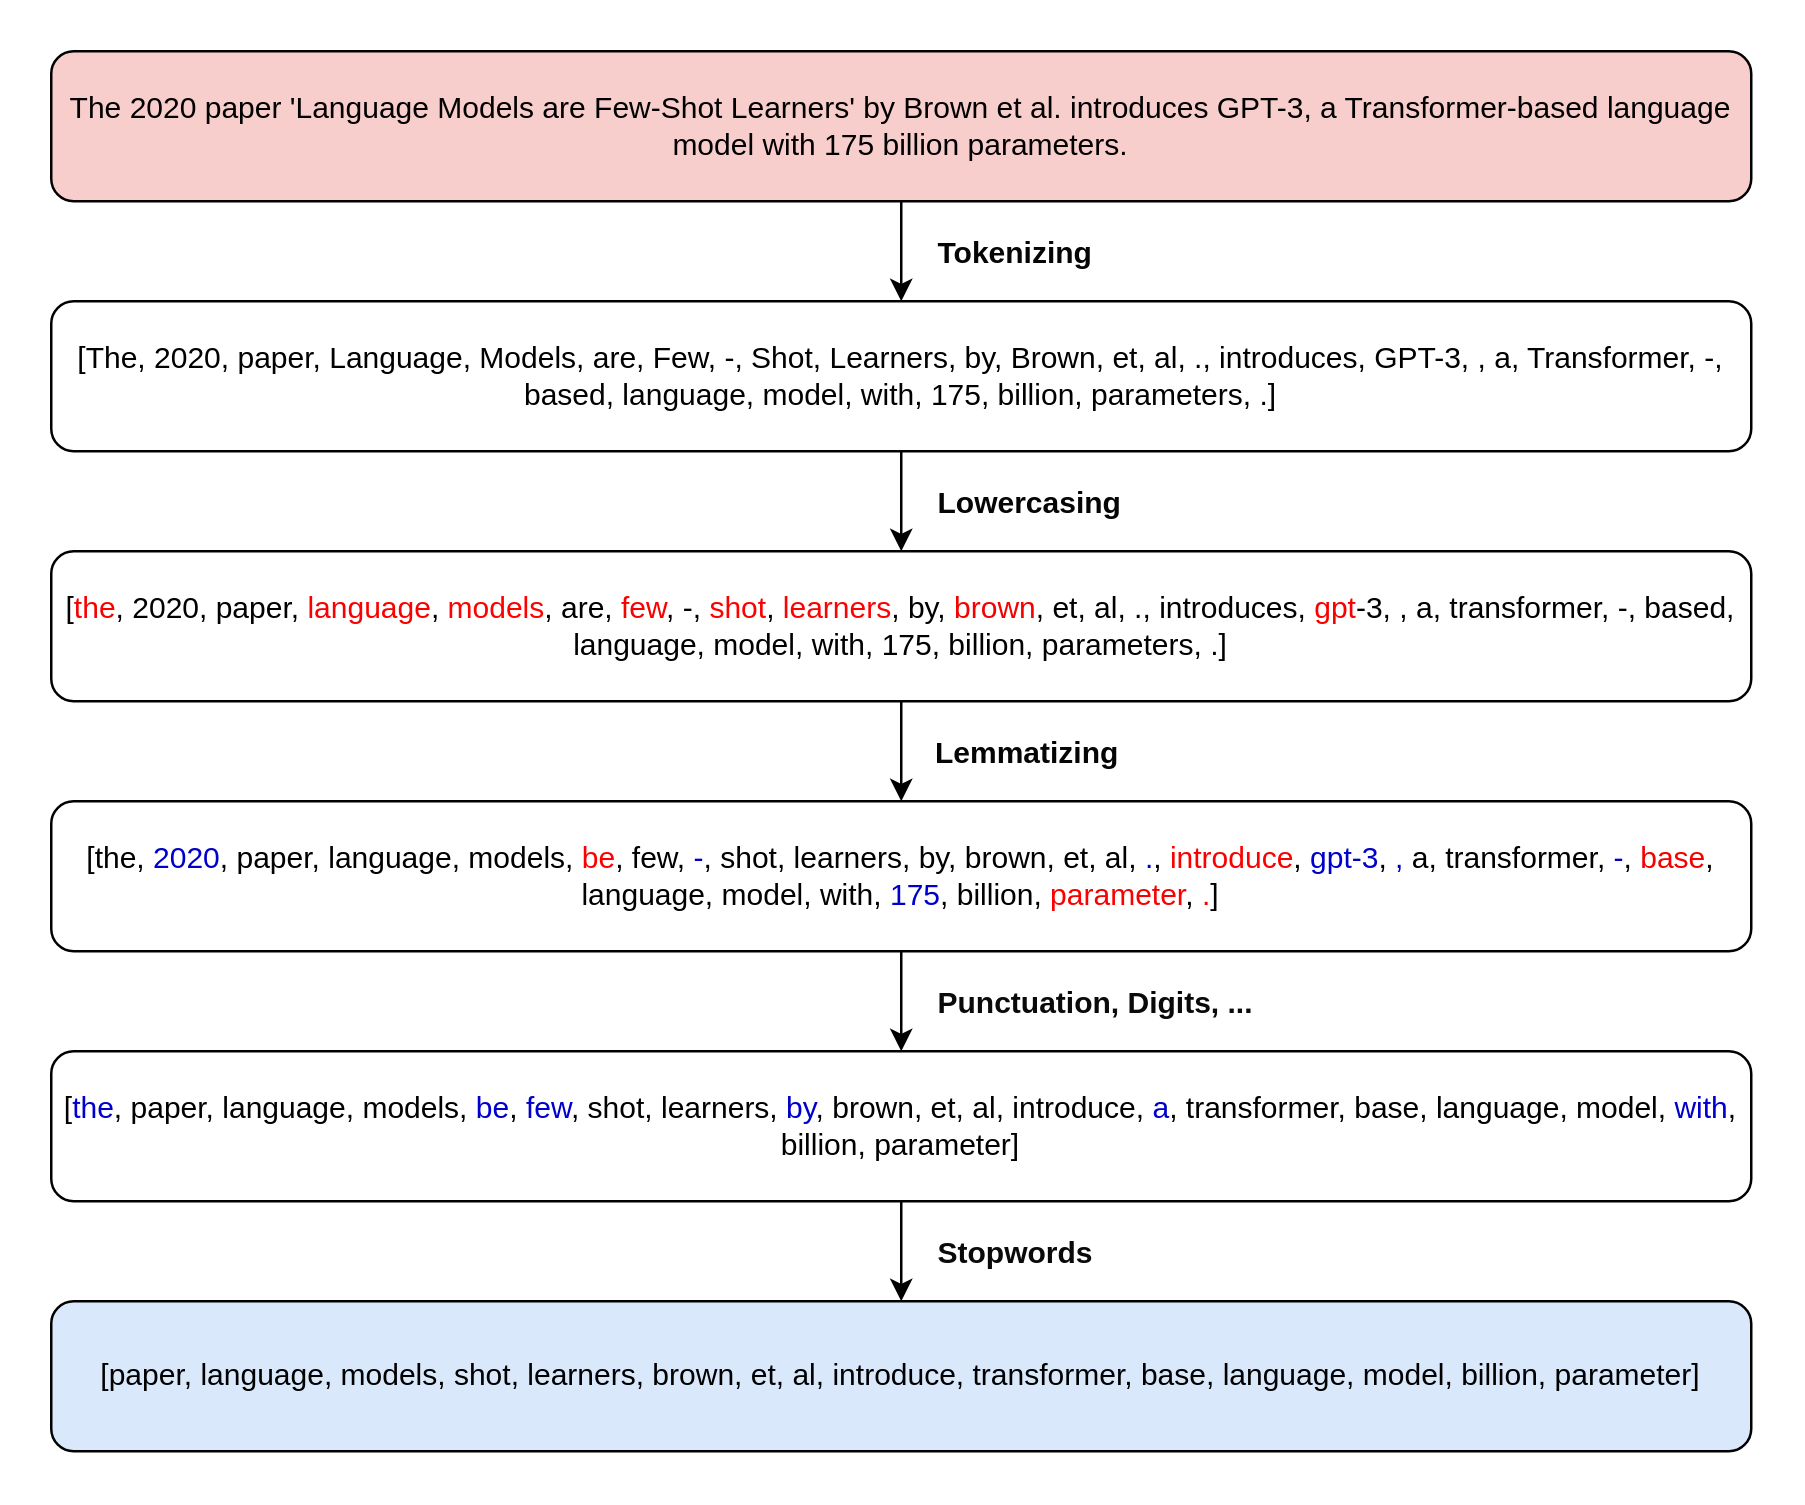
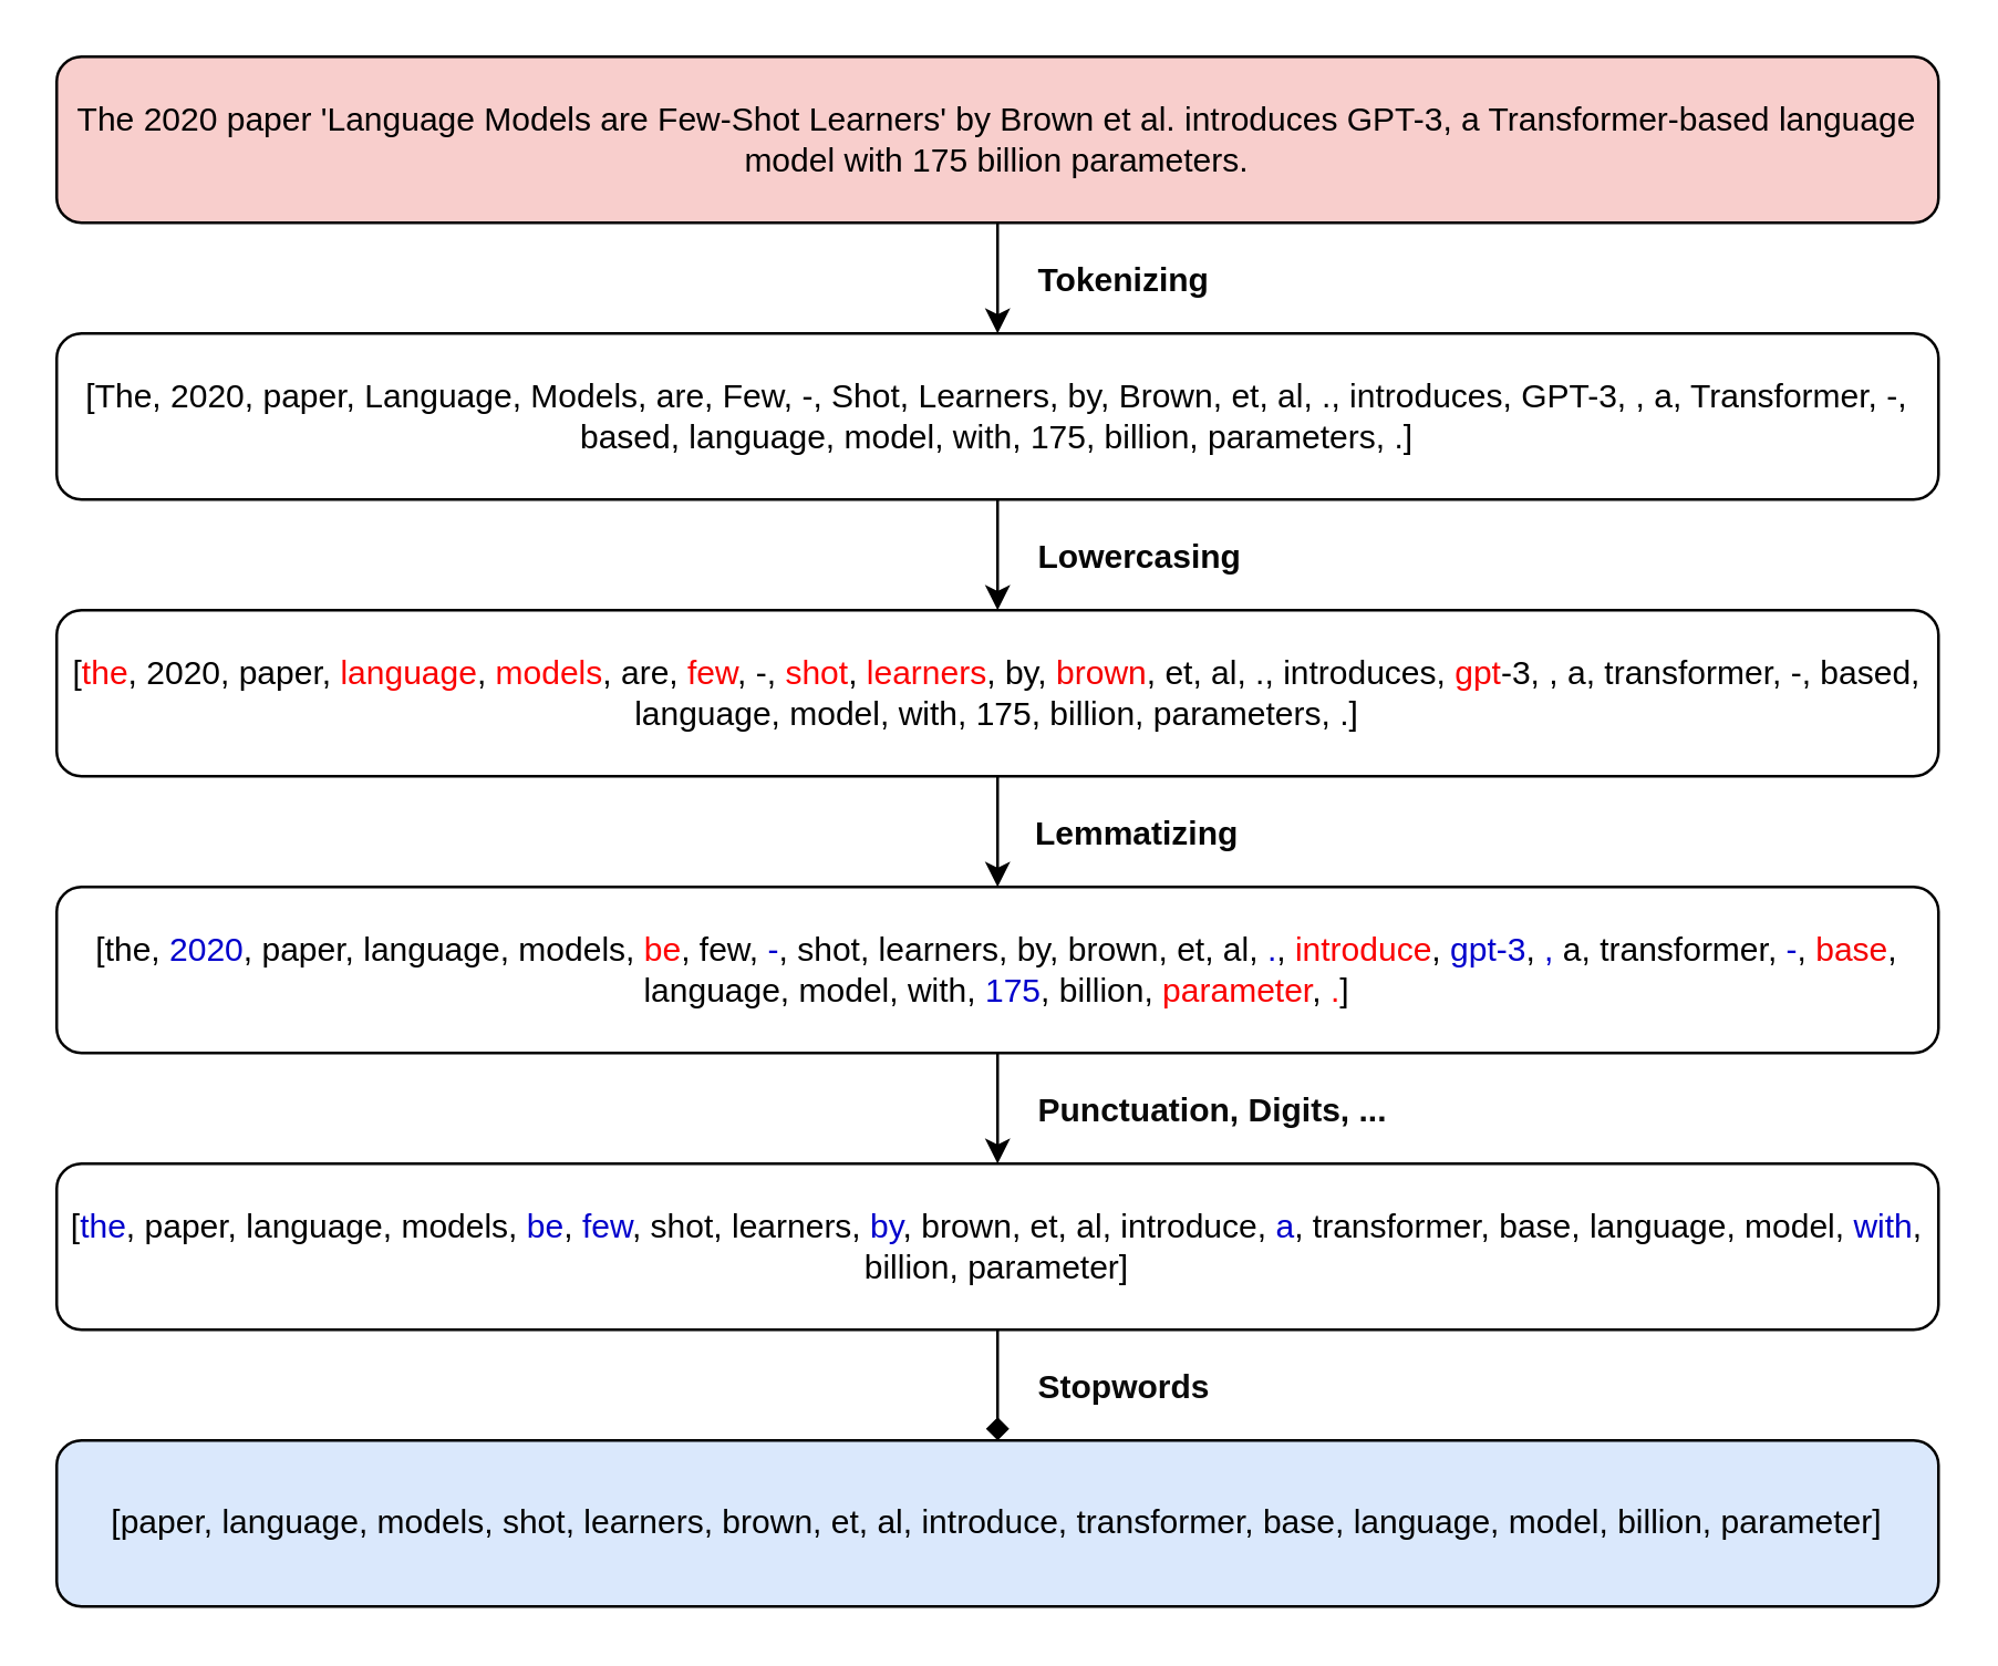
  <mxCell id="0" />
  <mxCell id="1" parent="0" />
  <mxCell id="2" style="edgeStyle=none;html=1;entryX=0.5;entryY=0;entryDx=0;entryDy=0;fontSize=13;fontColor=#050505;" parent="1" source="18" target="17" edge="1"><mxGeometry relative="1" as="geometry" /></mxCell>
  <mxCell id="3" value="&lt;b&gt;&lt;font style=&quot;font-size: 12px;&quot;&gt;Lowercasing&lt;/font&gt;&lt;/b&gt;" style="edgeLabel;html=1;align=left;verticalAlign=middle;resizable=0;points=[];fontSize=13;fontColor=#050505;labelPosition=right;verticalLabelPosition=middle;spacingLeft=9;spacingTop=-3;" parent="2" vertex="1" connectable="0"><mxGeometry x="-0.183" y="1" relative="1" as="geometry"><mxPoint x="3" y="5" as="offset" /></mxGeometry></mxCell>
  <mxCell id="4" value="&lt;b style=&quot;border-color: var(--border-color); color: rgb(0, 0, 0);&quot;&gt;Tokenizing&lt;/b&gt;" style="edgeLabel;html=1;align=left;verticalAlign=middle;resizable=0;points=[];fontSize=13;fontColor=#050505;labelPosition=right;verticalLabelPosition=middle;spacingLeft=9;" vertex="1" connectable="0" parent="2"><mxGeometry x="-0.183" y="1" relative="1" as="geometry"><mxPoint x="3" y="-125" as="offset" /></mxGeometry></mxCell>
  <mxCell id="5" value="&lt;b&gt;&lt;font style=&quot;font-size: 12px;&quot;&gt;Tokenizing&lt;/font&gt;&lt;/b&gt;" style="edgeLabel;html=1;align=left;verticalAlign=middle;resizable=0;points=[];fontSize=13;fontColor=#050505;labelPosition=right;verticalLabelPosition=middle;spacingLeft=9;spacingTop=-2;" vertex="1" connectable="0" parent="2"><mxGeometry x="-0.183" y="1" relative="1" as="geometry"><mxPoint x="3" y="-96" as="offset" /></mxGeometry></mxCell>
  <mxCell id="6" value="&lt;font style=&quot;font-size: 13px;&quot;&gt;&lt;br&gt;&lt;/font&gt;" style="edgeStyle=none;html=1;fontColor=#000000;entryX=0.5;entryY=0;entryDx=0;entryDy=0;strokeColor=#000000;labelPosition=right;verticalLabelPosition=middle;align=left;verticalAlign=middle;spacingLeft=9;spacingTop=0;spacingBottom=0;" parent="1" source="7" target="18" edge="1"><mxGeometry relative="1" as="geometry"><mxPoint as="offset" /></mxGeometry></mxCell>
  <mxCell id="7" value="The 2020 paper 'Language Models are Few-Shot Learners' by Brown et al. introduces GPT-3, a Transformer-based language model with 175 billion parameters." style="rounded=1;whiteSpace=wrap;html=1;fillColor=#f8cecc;" parent="1" vertex="1"><mxGeometry x="20" y="20" width="680" height="60" as="geometry" /></mxCell>
  <mxCell id="8" value="" style="edgeStyle=none;html=1;fontSize=13;fontColor=#fc0303;" parent="1" source="10" target="13" edge="1"><mxGeometry relative="1" as="geometry" /></mxCell>
  <mxCell id="9" value="&lt;font size=&quot;1&quot; color=&quot;#0a0a0a&quot;&gt;&lt;b style=&quot;font-size: 12px;&quot;&gt;Punctuation, Digits, ...&lt;/b&gt;&lt;/font&gt;" style="edgeLabel;html=1;align=left;verticalAlign=middle;resizable=0;points=[];fontSize=13;fontColor=#fc0303;labelPosition=right;verticalLabelPosition=middle;spacingLeft=9;spacingTop=-3;" parent="8" vertex="1" connectable="0"><mxGeometry x="-0.1" y="4" relative="1" as="geometry"><mxPoint y="3" as="offset" /></mxGeometry></mxCell>
  <mxCell id="10" value="[the, &lt;font color=&quot;#0000cc&quot;&gt;2020&lt;/font&gt;, paper, language, models, &lt;font color=&quot;#ff0000&quot;&gt;be&lt;/font&gt;, few, &lt;font color=&quot;#0000cc&quot;&gt;-&lt;/font&gt;, shot, learners, by, brown, et, al, &lt;font color=&quot;#0000cc&quot;&gt;.&lt;/font&gt;, &lt;font color=&quot;#fa0000&quot;&gt;introduce&lt;/font&gt;, &lt;font color=&quot;#0000cc&quot;&gt;gpt-3&lt;/font&gt;, &lt;font color=&quot;#0000cc&quot;&gt;,&lt;/font&gt; a, transformer, &lt;font color=&quot;#0000cc&quot;&gt;-&lt;/font&gt;, &lt;font color=&quot;#f40101&quot;&gt;base&lt;/font&gt;, language, model, with, &lt;font color=&quot;#0000cc&quot;&gt;175&lt;/font&gt;, billion, &lt;font color=&quot;#fa0000&quot;&gt;parameter&lt;/font&gt;, &lt;font color=&quot;#ff0000&quot;&gt;.&lt;/font&gt;]" style="rounded=1;whiteSpace=wrap;html=1;" parent="1" vertex="1"><mxGeometry x="20" y="320" width="680" height="60" as="geometry" /></mxCell>
- <mxCell id="11" value="" style="edgeStyle=none;html=1;fontSize=13;fontColor=#0a0a0a;" parent="1" source="13" target="14" edge="1"><mxGeometry relative="1" as="geometry" /></mxCell>
+ <mxCell id="11" value="" style="edgeStyle=none;html=1;fontSize=13;fontColor=#0a0a0a;endArrow=diamond;" parent="1" source="13" target="14" edge="1"><mxGeometry relative="1" as="geometry" /></mxCell>
  <mxCell id="12" value="&lt;b&gt;&lt;font style=&quot;font-size: 12px;&quot;&gt;Stopwords&lt;/font&gt;&lt;/b&gt;" style="edgeLabel;html=1;align=left;verticalAlign=middle;resizable=0;points=[];fontSize=13;fontColor=#0a0a0a;spacingLeft=9;labelPosition=right;verticalLabelPosition=middle;spacingTop=-2;" parent="11" vertex="1" connectable="0"><mxGeometry x="-0.18" relative="1" as="geometry"><mxPoint x="4" y="4" as="offset" /></mxGeometry></mxCell>
  <mxCell id="13" value="[&lt;font color=&quot;#0000cc&quot;&gt;the&lt;/font&gt;, paper, language, models, &lt;font color=&quot;#0000cc&quot;&gt;be&lt;/font&gt;, &lt;font color=&quot;#0000cc&quot;&gt;few&lt;/font&gt;, shot, learners, &lt;font color=&quot;#0000cc&quot;&gt;by&lt;/font&gt;, brown, et, al, introduce, &lt;font color=&quot;#0000cc&quot;&gt;a&lt;/font&gt;, transformer, base, language, model, &lt;font color=&quot;#0000cc&quot;&gt;with&lt;/font&gt;, billion, parameter]" style="rounded=1;whiteSpace=wrap;html=1;" parent="1" vertex="1"><mxGeometry x="20" y="420" width="680" height="60" as="geometry" /></mxCell>
  <mxCell id="14" value="[paper, language, models, shot, learners, brown, et, al, introduce, transformer, base, language, model, billion, parameter]" style="rounded=1;whiteSpace=wrap;html=1;fillColor=#dae8fc;" parent="1" vertex="1"><mxGeometry x="20" y="520" width="680" height="60" as="geometry" /></mxCell>
  <mxCell id="15" value="" style="edgeStyle=none;html=1;fontSize=13;fontColor=#050505;" parent="1" source="17" target="10" edge="1"><mxGeometry relative="1" as="geometry" /></mxCell>
  <mxCell id="16" value="&lt;b&gt;&lt;font style=&quot;font-size: 12px;&quot;&gt;Lemmatizing&lt;/font&gt;&lt;/b&gt;" style="edgeLabel;html=1;align=left;verticalAlign=middle;resizable=0;points=[];fontSize=13;fontColor=#050505;spacingLeft=8;labelPosition=right;verticalLabelPosition=middle;spacingTop=1;" parent="15" vertex="1" connectable="0"><mxGeometry x="0.05" y="2" relative="1" as="geometry"><mxPoint x="2" y="-2" as="offset" /></mxGeometry></mxCell>
  <mxCell id="17" value="[&lt;font color=&quot;#fa0000&quot;&gt;the&lt;/font&gt;, 2020, paper, &lt;font color=&quot;#fa0000&quot;&gt;language&lt;/font&gt;, &lt;font color=&quot;#fe0101&quot;&gt;models&lt;/font&gt;, are, &lt;font color=&quot;#f90101&quot;&gt;few&lt;/font&gt;, -, &lt;font color=&quot;#ff0000&quot;&gt;shot&lt;/font&gt;, &lt;font color=&quot;#fc0303&quot;&gt;learners&lt;/font&gt;, by, &lt;font color=&quot;#f40101&quot;&gt;brown&lt;/font&gt;, et, al, ., introduces, &lt;font color=&quot;#fa0000&quot;&gt;gpt&lt;/font&gt;-3, , a, transformer, -, based, language, model, with, 175, billion, parameters, .]" style="rounded=1;whiteSpace=wrap;html=1;" parent="1" vertex="1"><mxGeometry x="20" y="220" width="680" height="60" as="geometry" /></mxCell>
  <mxCell id="18" value="[The, 2020, paper, Language, Models, are, Few, -, Shot, Learners, by, Brown, et, al, ., introduces, GPT-3, , a, Transformer, -, based, language, model, with, 175, billion, parameters, .]" style="rounded=1;whiteSpace=wrap;html=1;" parent="1" vertex="1"><mxGeometry x="20" y="120" width="680" height="60" as="geometry" /></mxCell>
